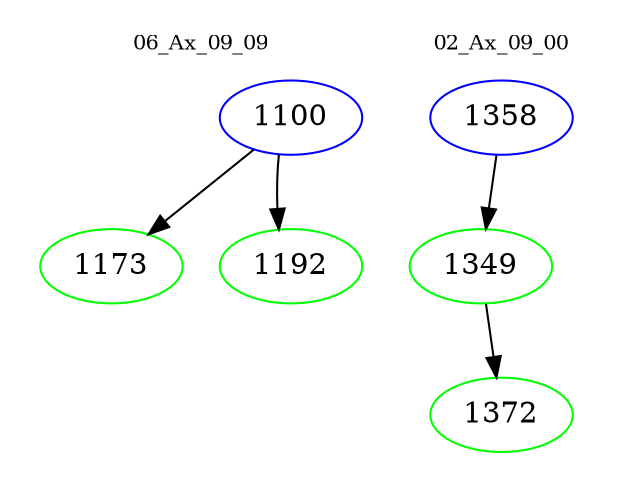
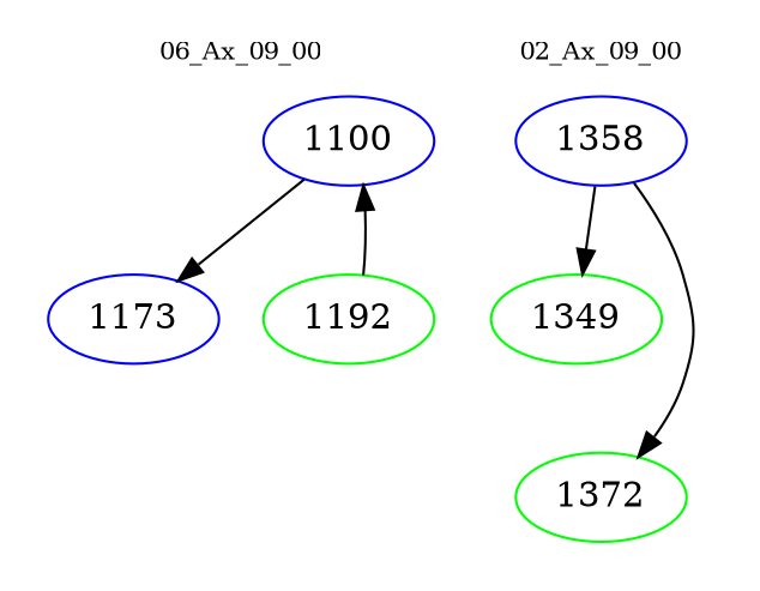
  digraph {
    node [color=green]
    edge [color=black]
    n1 [color=blue label=1100]
-   n2 [label=1173]
+   n2 [color=blue label=1173]
    n3 [label=1192]
    n4 [color=blue label=1358]
    n5 [label=1349]
    n6 [label=1372]
    subgraph cluster_1 {
      color=white
      fontsize=10
-     label="06_Ax_09_09"
+     label="06_Ax_09_00"
      n1
      n2
      n3
    }
    subgraph cluster_2 {
      color=white
      fontsize=10
      label="02_Ax_09_00"
      n4
      n5
      n6
    }
    n1 -> n2
-   n1 -> n3
+   n3 -> n1
    n4 -> n5
-   n5 -> n6
+   n4 -> n6
  }
